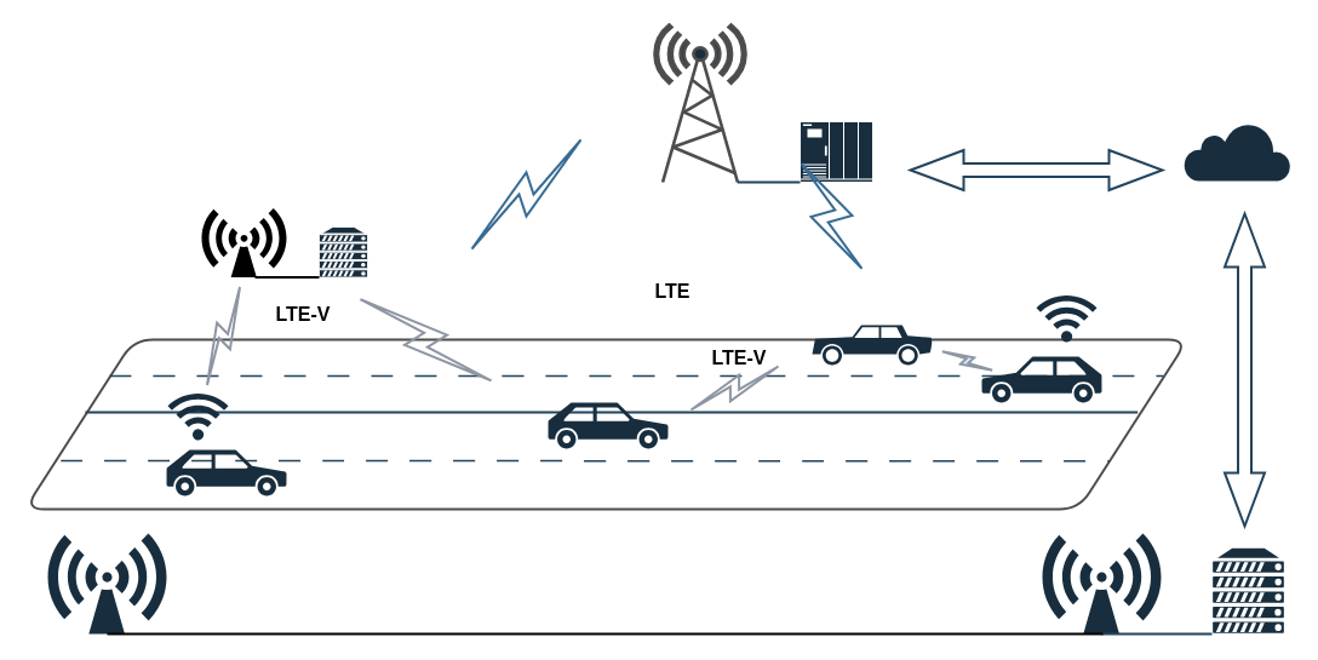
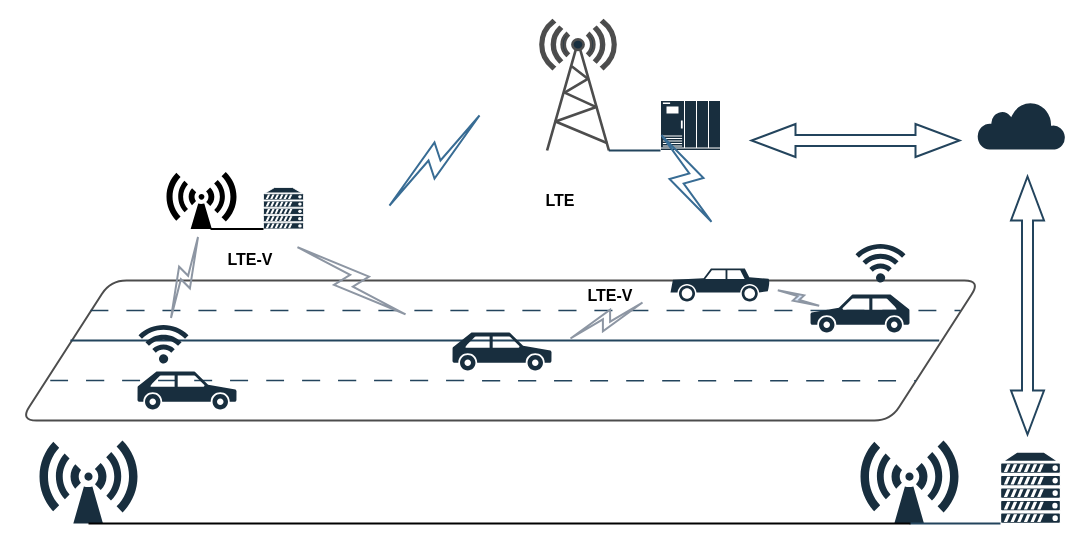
  <mxCell id="0" />
  <mxCell id="1" parent="0" />
  <mxCell id="2" value="" style="group;movable=1;resizable=1;rotatable=1;deletable=1;editable=1;locked=0;connectable=1;labelBackgroundColor=none;fontColor=#FFFFFF;fillColor=none;" parent="1" vertex="1" connectable="0"><mxGeometry x="20" y="280" width="960.0" height="140" as="geometry" /></mxCell>
  <mxCell id="3" value="" style="shape=parallelogram;perimeter=parallelogramPerimeter;whiteSpace=wrap;html=1;fixedSize=1;size=90;rounded=1;strokeWidth=2;arcSize=32;container=0;movable=1;resizable=1;rotatable=1;deletable=1;editable=1;locked=0;connectable=1;labelBackgroundColor=none;fillColor=none;strokeColor=#4D4D4D;fontColor=#FFFFFF;" parent="2" vertex="1"><mxGeometry width="960.0" height="140" as="geometry" /></mxCell>
  <mxCell id="4" value="" style="endArrow=none;html=1;rounded=0;startSize=14;endSize=14;sourcePerimeterSpacing=8;targetPerimeterSpacing=8;curved=1;dashed=1;dashPattern=12 12;strokeWidth=1.5;entryX=0.979;entryY=0.214;entryDx=0;entryDy=0;exitX=0.073;exitY=0.214;exitDx=0;exitDy=0;exitPerimeter=0;entryPerimeter=0;movable=0;resizable=0;rotatable=0;deletable=0;editable=0;locked=1;connectable=0;labelBackgroundColor=none;fontColor=default;strokeColor=#23445D;" parent="2" source="3" target="3" edge="1"><mxGeometry width="50" height="50" relative="1" as="geometry"><mxPoint x="-30" y="90" as="sourcePoint" /><mxPoint x="920" y="140" as="targetPoint" /></mxGeometry></mxCell>
  <mxCell id="5" value="" style="endArrow=none;html=1;rounded=0;startSize=14;endSize=14;sourcePerimeterSpacing=8;targetPerimeterSpacing=8;curved=1;exitX=0.052;exitY=0.429;exitDx=0;exitDy=0;strokeWidth=2;entryX=0.957;entryY=0.429;entryDx=0;entryDy=0;entryPerimeter=0;exitPerimeter=0;movable=0;resizable=0;rotatable=0;deletable=0;editable=0;locked=1;connectable=0;labelBackgroundColor=none;fontColor=default;strokeColor=#23445D;" parent="2" source="3" target="3" edge="1"><mxGeometry width="50" height="50" relative="1" as="geometry"><mxPoint x="18.561" y="127.947" as="sourcePoint" /><mxPoint x="775.163" y="128" as="targetPoint" /></mxGeometry></mxCell>
  <mxCell id="6" value="" style="endArrow=none;html=1;rounded=0;startSize=14;endSize=14;sourcePerimeterSpacing=8;targetPerimeterSpacing=8;curved=1;dashed=1;dashPattern=12 12;strokeWidth=1.5;entryX=1;entryY=0.75;entryDx=0;entryDy=0;exitX=0.031;exitY=0.714;exitDx=0;exitDy=0;exitPerimeter=0;movable=0;resizable=0;rotatable=0;deletable=0;editable=0;locked=1;connectable=0;labelBackgroundColor=none;fontColor=default;strokeColor=#23445D;" parent="2" source="3" target="3" edge="1"><mxGeometry width="50" height="50" relative="1" as="geometry"><mxPoint x="-60" y="170" as="sourcePoint" /><mxPoint x="703.721" y="164" as="targetPoint" /></mxGeometry></mxCell>
  <mxCell id="7" value="" style="html=1;outlineConnect=0;gradientDirection=north;strokeWidth=2;shape=mxgraph.networks.comm_link_edge;html=1;rounded=0;endArrow=open;startSize=14;endSize=14;sourcePerimeterSpacing=8;targetPerimeterSpacing=8;curved=1;strokeColor=#8D96A3;" parent="2" edge="1"><mxGeometry width="100" height="100" relative="1" as="geometry"><mxPoint x="546" y="60" as="sourcePoint" /><mxPoint x="626" y="20" as="targetPoint" /></mxGeometry></mxCell>
  <mxCell id="8" value="" style="html=1;outlineConnect=0;gradientDirection=north;strokeWidth=2;shape=mxgraph.networks.comm_link_edge;html=1;rounded=0;endArrow=open;startSize=14;endSize=14;sourcePerimeterSpacing=8;targetPerimeterSpacing=8;curved=1;fillColor=#dae8fc;strokeColor=#8D96A3;" parent="2" edge="1"><mxGeometry width="100" height="100" relative="1" as="geometry"><mxPoint x="755" y="9" as="sourcePoint" /><mxPoint x="801" y="26" as="targetPoint" /></mxGeometry></mxCell>
  <mxCell id="9" value="&lt;span style=&quot;font-size: 16px;&quot;&gt;LTE-V&lt;/span&gt;" style="text;strokeColor=none;fillColor=none;html=1;align=center;verticalAlign=middle;whiteSpace=wrap;rounded=0;fontSize=16;fontStyle=1" parent="2" vertex="1"><mxGeometry x="560" width="60" height="30" as="geometry" /></mxCell>
  <mxCell id="10" value="" style="html=1;outlineConnect=0;gradientDirection=north;strokeWidth=2;shape=mxgraph.networks.comm_link_edge;html=1;rounded=0;endArrow=open;startSize=14;endSize=14;sourcePerimeterSpacing=8;targetPerimeterSpacing=8;curved=1;labelBackgroundColor=none;fontColor=default;strokeColor=#8D96A3;" parent="2" edge="1"><mxGeometry width="100" height="100" relative="1" as="geometry"><mxPoint x="179" y="-48" as="sourcePoint" /><mxPoint x="149" y="42" as="targetPoint" /></mxGeometry></mxCell>
  <mxCell id="11" value="" style="shape=mxgraph.signs.transportation.car_3;html=1;pointerEvents=1;strokeColor=none;verticalLabelPosition=bottom;verticalAlign=top;align=center;sketch=0;labelBackgroundColor=none;fillColor=#182E3E;fontColor=#FFFFFF;" parent="1" vertex="1"><mxGeometry x="810" y="294" width="99" height="38" as="geometry" /></mxCell>
  <mxCell id="12" value="" style="shape=mxgraph.signs.transportation.car_2;html=1;pointerEvents=1;strokeColor=none;verticalLabelPosition=bottom;verticalAlign=top;align=center;sketch=0;labelBackgroundColor=none;fillColor=#182E3E;fontColor=#FFFFFF;" parent="1" vertex="1"><mxGeometry x="670" y="268" width="100" height="33" as="geometry" /></mxCell>
  <mxCell id="13" value="" style="shape=mxgraph.signs.transportation.car_3;html=1;pointerEvents=1;strokeColor=none;verticalLabelPosition=bottom;verticalAlign=top;align=center;sketch=0;flipH=1;labelBackgroundColor=none;fillColor=#182E3E;fontColor=#FFFFFF;" parent="1" vertex="1"><mxGeometry x="452" y="332" width="99" height="38" as="geometry" /></mxCell>
  <mxCell id="14" value="" style="shape=mxgraph.signs.transportation.car_3;html=1;pointerEvents=1;strokeColor=none;verticalLabelPosition=bottom;verticalAlign=top;align=center;sketch=0;flipH=1;labelBackgroundColor=none;fillColor=#182E3E;fontColor=#FFFFFF;" parent="1" vertex="1"><mxGeometry x="137" y="371" width="99" height="38" as="geometry" /></mxCell>
  <mxCell id="15" value="" style="verticalAlign=top;verticalLabelPosition=bottom;labelPosition=center;align=center;html=1;outlineConnect=0;gradientDirection=north;strokeWidth=2;shape=mxgraph.networks.radio_tower;labelBackgroundColor=none;fillColor=#182E3E;strokeColor=#4D4D4D;fontColor=#FFFFFF;" parent="1" vertex="1"><mxGeometry x="540" y="20" width="75" height="130" as="geometry" /></mxCell>
  <mxCell id="16" value="" style="verticalAlign=top;verticalLabelPosition=bottom;labelPosition=center;align=center;html=1;outlineConnect=0;gradientDirection=north;strokeWidth=2;shape=mxgraph.networks.ups_enterprise;labelBackgroundColor=none;fillColor=#182E3E;strokeColor=#FFFFFF;fontColor=#FFFFFF;" parent="1" vertex="1"><mxGeometry x="660" y="100" width="60" height="50" as="geometry" /></mxCell>
  <mxCell id="17" value="" style="verticalAlign=top;verticalLabelPosition=bottom;labelPosition=center;align=center;html=1;outlineConnect=0;gradientDirection=north;strokeWidth=2;shape=mxgraph.networks.server;labelBackgroundColor=none;fillColor=#182E3E;strokeColor=#FFFFFF;fontColor=#FFFFFF;" parent="1" vertex="1"><mxGeometry x="1000" y="451.5" width="60" height="71.5" as="geometry" /></mxCell>
  <mxCell id="18" value="" style="shape=mxgraph.signs.safety.non-ionizing_radiation;html=1;pointerEvents=1;strokeColor=none;verticalLabelPosition=bottom;verticalAlign=top;align=center;sketch=0;labelBackgroundColor=none;fillColor=#182E3E;fontColor=#FFFFFF;" parent="1" vertex="1"><mxGeometry x="860" y="440" width="98" height="83" as="geometry" /></mxCell>
  <mxCell id="19" value="" style="shape=mxgraph.signs.safety.non-ionizing_radiation;html=1;pointerEvents=1;strokeColor=none;verticalLabelPosition=bottom;verticalAlign=top;align=center;sketch=0;labelBackgroundColor=none;fillColor=#182E3E;fontColor=#FFFFFF;" parent="1" vertex="1"><mxGeometry x="39" y="440" width="98" height="83" as="geometry" /></mxCell>
  <mxCell id="20" value="" style="endArrow=none;html=1;rounded=0;startSize=14;endSize=14;sourcePerimeterSpacing=8;targetPerimeterSpacing=8;curved=1;entryX=0;entryY=1;entryDx=0;entryDy=0;entryPerimeter=0;exitX=0.5;exitY=1;exitDx=0;exitDy=0;exitPerimeter=0;strokeWidth=2;labelBackgroundColor=none;fontColor=default;strokeColor=#23445D;" parent="1" source="18" target="17" edge="1"><mxGeometry width="50" height="50" relative="1" as="geometry"><mxPoint x="910" y="530" as="sourcePoint" /><mxPoint x="880" y="600" as="targetPoint" /></mxGeometry></mxCell>
  <mxCell id="21" value="" style="endArrow=none;html=1;rounded=0;startSize=14;endSize=14;sourcePerimeterSpacing=8;targetPerimeterSpacing=8;curved=1;exitX=0.91;exitY=1;exitDx=0;exitDy=0;exitPerimeter=0;entryX=0;entryY=1;entryDx=0;entryDy=0;entryPerimeter=0;strokeWidth=2;labelBackgroundColor=none;fontColor=default;strokeColor=#23445D;" parent="1" source="15" target="16" edge="1"><mxGeometry width="50" height="50" relative="1" as="geometry"><mxPoint x="620" y="210" as="sourcePoint" /><mxPoint x="650" y="170" as="targetPoint" /></mxGeometry></mxCell>
  <mxCell id="22" value="" style="html=1;outlineConnect=0;gradientDirection=north;strokeWidth=2;shape=mxgraph.networks.cloud;labelBackgroundColor=none;fillColor=#182E3E;strokeColor=#FFFFFF;fontColor=#FFFFFF;" parent="1" vertex="1"><mxGeometry x="976" y="100" width="90" height="50" as="geometry" /></mxCell>
  <mxCell id="23" value="" style="shape=flexArrow;endArrow=classic;startArrow=classic;html=1;rounded=0;startSize=14;endSize=14;sourcePerimeterSpacing=8;targetPerimeterSpacing=8;curved=1;strokeWidth=2;labelBackgroundColor=none;fontColor=default;strokeColor=#23445D;" parent="1" edge="1"><mxGeometry width="100" height="100" relative="1" as="geometry"><mxPoint x="750" y="140" as="sourcePoint" /><mxPoint x="960" y="140" as="targetPoint" /></mxGeometry></mxCell>
  <mxCell id="24" value="" style="shape=flexArrow;endArrow=classic;startArrow=classic;html=1;rounded=0;startSize=14;endSize=14;sourcePerimeterSpacing=8;targetPerimeterSpacing=8;curved=1;strokeWidth=2;labelBackgroundColor=none;fontColor=default;strokeColor=#23445D;" parent="1" edge="1"><mxGeometry width="100" height="100" relative="1" as="geometry"><mxPoint x="1027" y="435" as="sourcePoint" /><mxPoint x="1027" y="175" as="targetPoint" /></mxGeometry></mxCell>
  <mxCell id="25" value="" style="html=1;outlineConnect=0;gradientDirection=north;strokeWidth=2;shape=mxgraph.networks.comm_link_edge;html=1;rounded=0;endArrow=open;startSize=14;endSize=14;sourcePerimeterSpacing=8;targetPerimeterSpacing=8;curved=1;labelBackgroundColor=none;fontColor=default;strokeColor=#386C94;" parent="1" edge="1"><mxGeometry width="100" height="100" relative="1" as="geometry"><mxPoint x="384" y="210" as="sourcePoint" /><mxPoint x="484" y="110" as="targetPoint" /></mxGeometry></mxCell>
  <mxCell id="26" value="" style="verticalAlign=top;verticalLabelPosition=bottom;labelPosition=center;align=center;html=1;outlineConnect=0;gradientDirection=north;strokeWidth=2;shape=mxgraph.networks.comm_link;rotation=-30;labelBackgroundColor=none;fillColor=none;strokeColor=#386C94;fontColor=#FFFFFF;" parent="1" vertex="1"><mxGeometry x="671" y="128" width="30" height="100" as="geometry" /></mxCell>
  <mxCell id="27" value="" style="sketch=0;aspect=fixed;pointerEvents=1;shadow=0;dashed=0;html=1;strokeColor=none;labelPosition=center;verticalLabelPosition=bottom;verticalAlign=top;align=center;shape=mxgraph.mscae.enterprise.wireless_connection;rotation=-90;labelBackgroundColor=none;fillColor=#182E3E;fontColor=#FFFFFF;" parent="1" vertex="1"><mxGeometry x="142" y="317" width="42" height="50" as="geometry" /></mxCell>
  <mxCell id="28" value="" style="sketch=0;aspect=fixed;pointerEvents=1;shadow=0;dashed=0;html=1;strokeColor=none;labelPosition=center;verticalLabelPosition=bottom;verticalAlign=top;align=center;shape=mxgraph.mscae.enterprise.wireless_connection;rotation=-90;labelBackgroundColor=none;fillColor=#182E3E;fontColor=#FFFFFF;" parent="1" vertex="1"><mxGeometry x="859" y="236" width="42" height="50" as="geometry" /></mxCell>
  <mxCell id="29" value="" style="edgeStyle=none;orthogonalLoop=1;jettySize=auto;html=1;rounded=0;endArrow=none;startSize=14;endSize=14;sourcePerimeterSpacing=8;targetPerimeterSpacing=8;curved=1;exitX=0.5;exitY=1;exitDx=0;exitDy=0;exitPerimeter=0;strokeWidth=2;endFill=0;" parent="1" source="19" edge="1"><mxGeometry width="140" relative="1" as="geometry"><mxPoint x="300" y="510" as="sourcePoint" /><mxPoint x="910" y="523" as="targetPoint" /><Array as="points" /></mxGeometry></mxCell>
- <mxCell id="30" value="&lt;span style=&quot;font-size: 16px;&quot;&gt;LTE&lt;/span&gt;" style="text;strokeColor=none;fillColor=none;html=1;align=center;verticalAlign=middle;whiteSpace=wrap;rounded=0;fontStyle=1;fontSize=16;" parent="1" vertex="1"><mxGeometry x="525" y="220" width="60" height="40" as="geometry" /></mxCell>
+ <mxCell id="30" value="&lt;span style=&quot;font-size: 16px;&quot;&gt;LTE&lt;/span&gt;" style="text;strokeColor=none;fillColor=none;html=1;align=center;verticalAlign=middle;whiteSpace=wrap;rounded=0;fontStyle=1;fontSize=16;" parent="1" vertex="1"><mxGeometry x="530" y="180" width="60" height="40" as="geometry" /></mxCell>
  <mxCell id="31" value="" style="shape=mxgraph.signs.safety.non-ionizing_radiation;html=1;pointerEvents=1;fillColor=#000000;strokeColor=none;verticalLabelPosition=bottom;verticalAlign=top;align=center;sketch=0;" parent="1" vertex="1"><mxGeometry x="166" y="171.5" width="70" height="57" as="geometry" /></mxCell>
  <mxCell id="32" value="" style="verticalAlign=top;verticalLabelPosition=bottom;labelPosition=center;align=center;html=1;outlineConnect=0;gradientDirection=north;strokeWidth=2;shape=mxgraph.networks.server;labelBackgroundColor=none;fillColor=#182E3E;strokeColor=#FFFFFF;fontColor=#FFFFFF;" parent="1" vertex="1"><mxGeometry x="263" y="187" width="40" height="41.5" as="geometry" /></mxCell>
  <mxCell id="33" value="" style="edgeStyle=none;orthogonalLoop=1;jettySize=auto;html=1;rounded=0;endArrow=none;startSize=14;endSize=14;sourcePerimeterSpacing=8;targetPerimeterSpacing=8;curved=1;entryX=0;entryY=1;entryDx=0;entryDy=0;entryPerimeter=0;exitX=0.629;exitY=1;exitDx=0;exitDy=0;exitPerimeter=0;endFill=0;strokeWidth=2;" parent="1" source="31" target="32" edge="1"><mxGeometry width="140" relative="1" as="geometry"><mxPoint x="220" y="229" as="sourcePoint" /><mxPoint x="270" y="230" as="targetPoint" /><Array as="points" /></mxGeometry></mxCell>
  <mxCell id="34" value="" style="html=1;outlineConnect=0;gradientDirection=north;strokeWidth=2;shape=mxgraph.networks.comm_link_edge;html=1;rounded=0;endArrow=open;startSize=14;endSize=14;sourcePerimeterSpacing=8;targetPerimeterSpacing=8;curved=1;labelBackgroundColor=none;fontColor=default;strokeColor=#8D96A3;" parent="1" edge="1"><mxGeometry width="100" height="100" relative="1" as="geometry"><mxPoint x="411" y="317.5" as="sourcePoint" /><mxPoint x="291" y="243" as="targetPoint" /></mxGeometry></mxCell>
  <mxCell id="35" value="&lt;span style=&quot;font-size: 16px;&quot;&gt;LTE-V&lt;/span&gt;" style="text;strokeColor=none;fillColor=none;html=1;align=center;verticalAlign=middle;whiteSpace=wrap;rounded=0;fontSize=16;fontStyle=1" parent="1" vertex="1"><mxGeometry x="220" y="244" width="60" height="30" as="geometry" /></mxCell>
